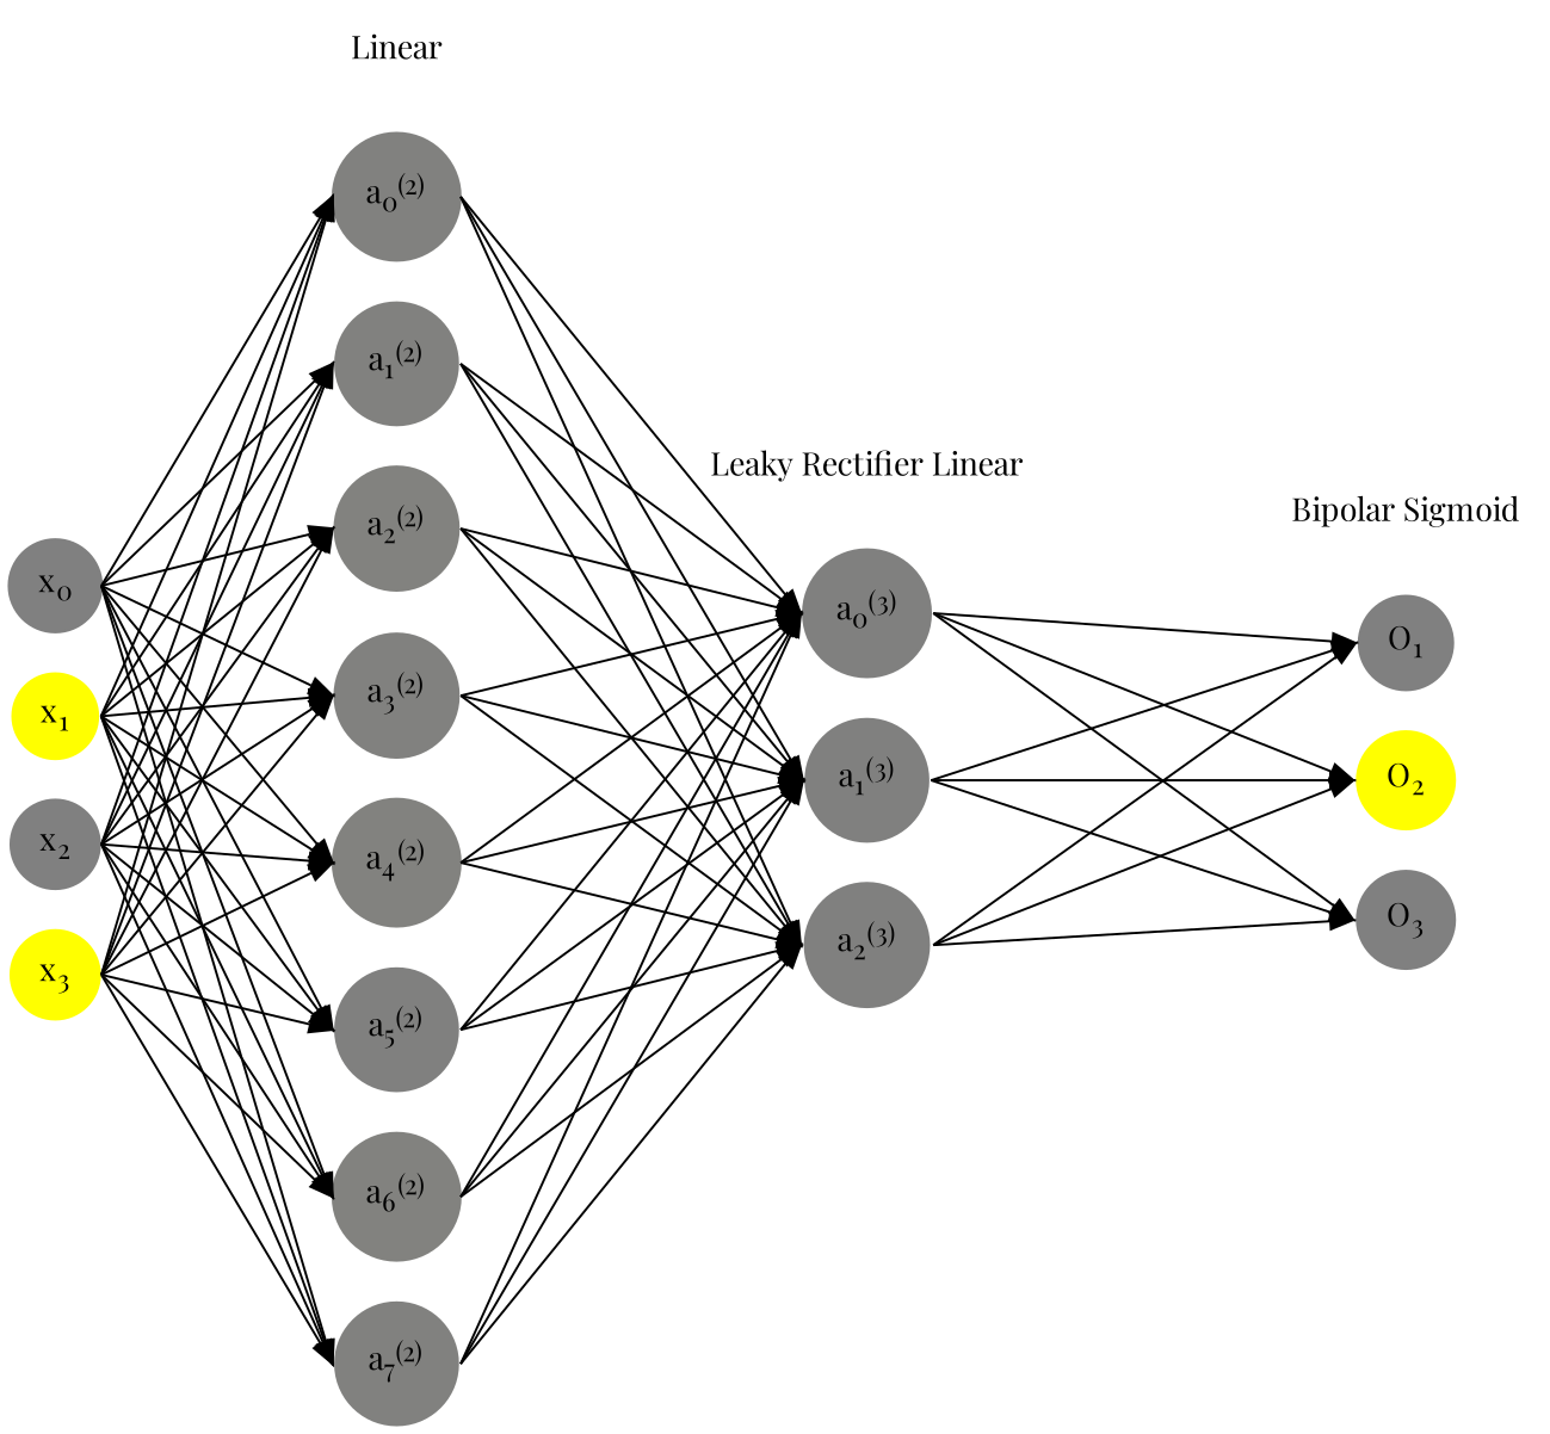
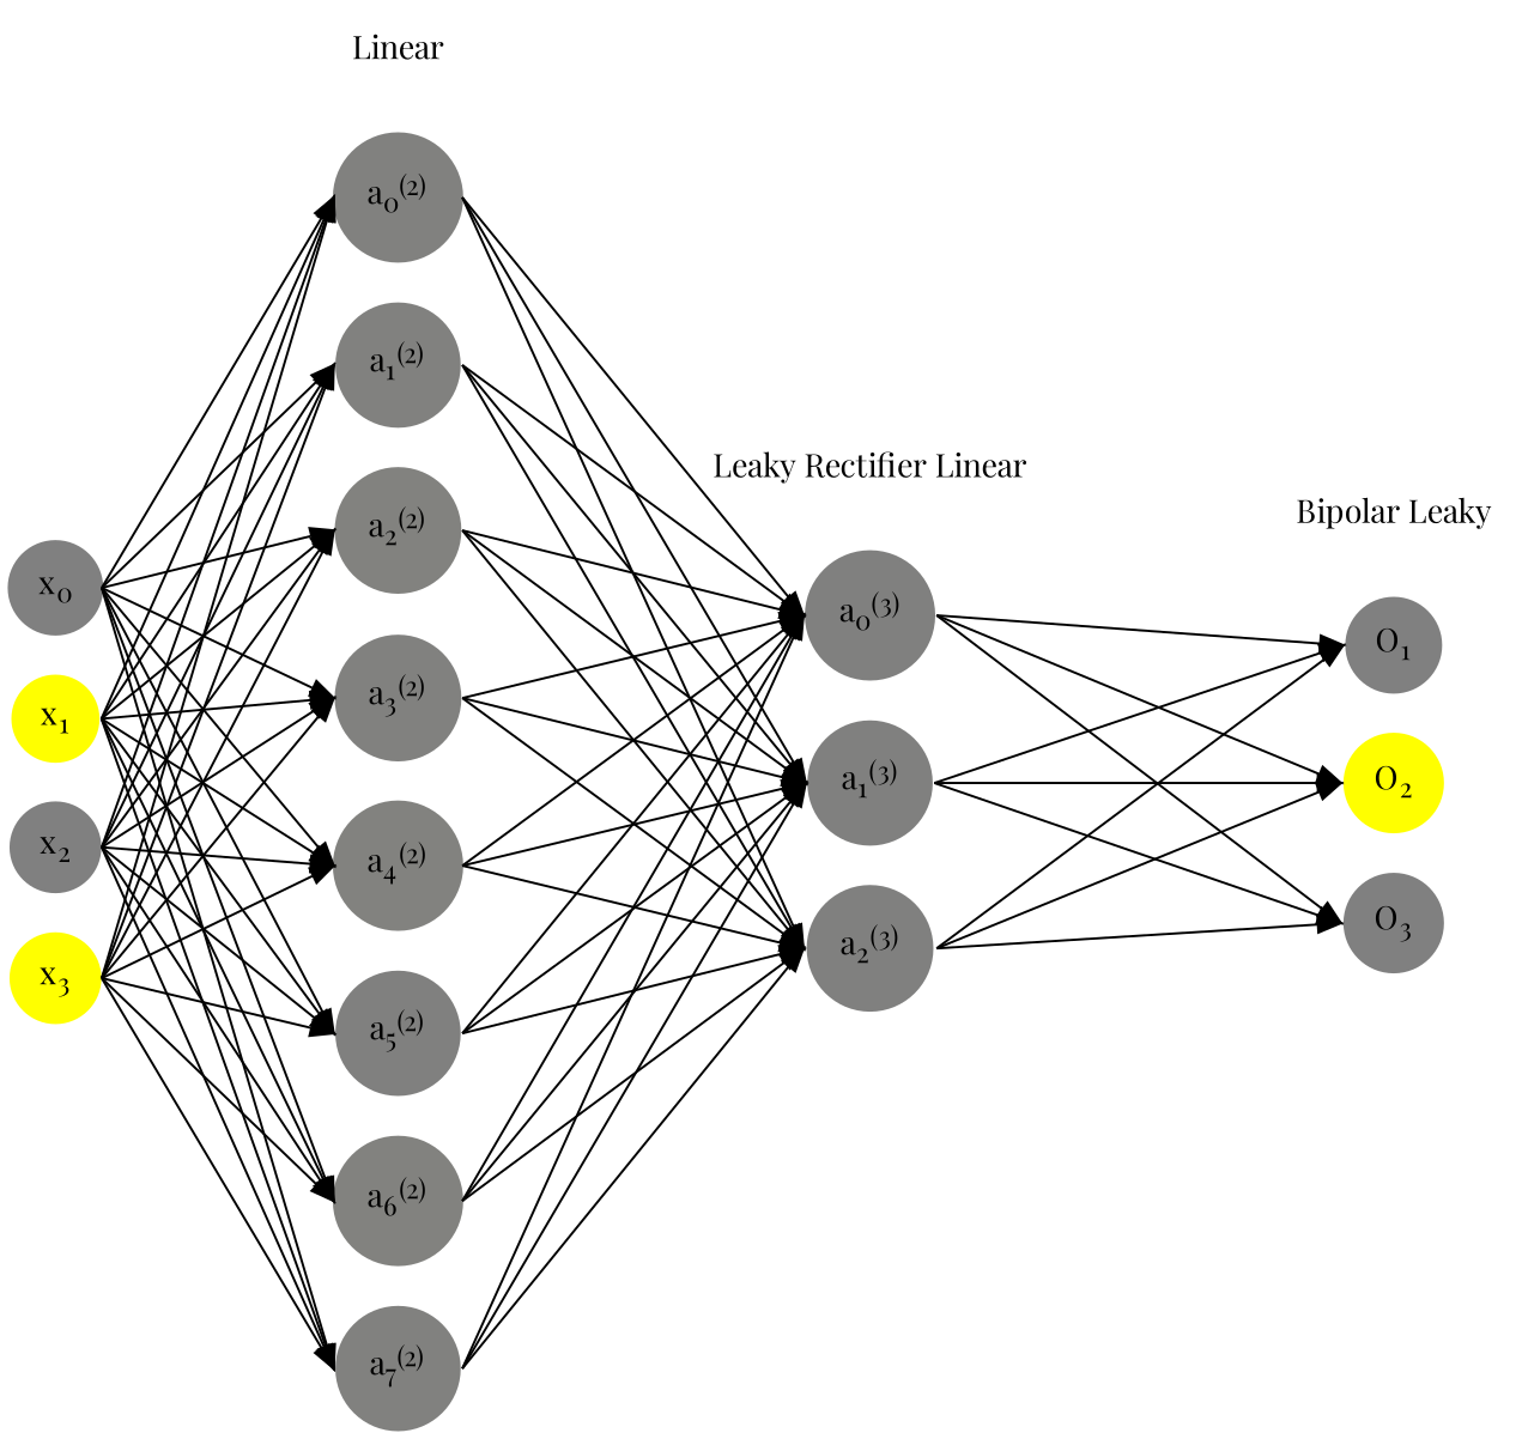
  digraph {
    rankdir=LR
    ranksep=1.4
    splines=false
    fontname="Playfair Display"
    node [color="0.1667, 0.0, 0.5" fillcolor="0.1667, 0.0, 0.5" shape=circle style=filled fontname="Playfair Display"]
    edge [headport=w style=solid tailport=e fontname="Playfair Display"]
    n1 [label=<x<sub>0</sub>>]
    n2 [color="0.1667, 1.0, 1.0" fillcolor="0.1667, 1.0, 1.0" label=<x<sub>1</sub>>]
    n3 [label=<x<sub>2</sub>>]
    n4 [color="0.1667, 1.0, 1.0" fillcolor="0.1667, 1.0, 1.0" label=<x<sub>3</sub>>]
    n5 [color="0.1667, 0.008068, 0.504034" fillcolor="0.1667, 0.008068, 0.504034" label=<a<sub>0</sub><sup>(2)</sup>>]
    n6 [color="0.1667, 0.010536, 0.505268" fillcolor="0.1667, 0.010536, 0.505268" label=<a<sub>1</sub><sup>(2)</sup>>]
    n7 [color="0.1667, 0.018399, 0.509199" fillcolor="0.1667, 0.018399, 0.509199" label=<a<sub>2</sub><sup>(2)</sup>>]
    n8 [color="0.1667, 0.008063, 0.504031" fillcolor="0.1667, 0.008063, 0.504031" label=<a<sub>3</sub><sup>(2)</sup>>]
    n9 [color="0.1667, 0.020467, 0.510233" fillcolor="0.1667, 0.020467, 0.510233" label=<a<sub>4</sub><sup>(2)</sup>>]
    n10 [color="0.1667, 0.005023, 0.502512" fillcolor="0.1667, 0.005023, 0.502512" label=<a<sub>5</sub><sup>(2)</sup>>]
    n11 [color="0.1667, 0.017266, 0.508633" fillcolor="0.1667, 0.017266, 0.508633" label=<a<sub>6</sub><sup>(2)</sup>>]
    n12 [color="0.1667, 0.012042, 0.506021" fillcolor="0.1667, 0.012042, 0.506021" label=<a<sub>7</sub><sup>(2)</sup>>]
    n13 [color="0.1667, 0.000967, 0.500483" fillcolor="0.1667, 0.000967, 0.500483" label=<a<sub>0</sub><sup>(3)</sup>>]
    n14 [color="0.1667, 0.000066, 0.500033" fillcolor="0.1667, 0.000066, 0.500033" label=<a<sub>1</sub><sup>(3)</sup>>]
    n15 [color="0.1667, 0.000918, 0.500459" fillcolor="0.1667, 0.000918, 0.500459" label=<a<sub>2</sub><sup>(3)</sup>>]
    n16 [label=<O<sub>1</sub>>]
    n17 [color="0.1667, 1.0, 1.0" fillcolor="0.1667, 1.0, 1.0" label=<O<sub>2</sub>>]
    n18 [label=<O<sub>3</sub>>]
    n19 [label=Linear shape=plaintext color="" fillcolor="" style=""]
    n20 [label="Leaky Rectifier Linear" shape=plaintext color="" fillcolor="" style=""]
-   n21 [label="Bipolar Sigmoid" shape=plaintext color="" fillcolor="" style=""]
+   n21 [label="Bipolar Leaky" shape=plaintext color="" fillcolor="" style=""]
    subgraph sub_1 {
      n1
    }
    subgraph sub_2 {
      n2
    }
    subgraph sub_3 {
      n3
    }
    subgraph sub_4 {
      n4
    }
    subgraph sub_5 {
      n5
    }
    subgraph sub_6 {
      n6
    }
    subgraph sub_7 {
      n7
    }
    subgraph sub_8 {
      n8
    }
    subgraph sub_9 {
      n9
    }
    subgraph sub_10 {
      n10
    }
    subgraph sub_11 {
      n11
    }
    subgraph sub_12 {
      n12
    }
    subgraph sub_13 {
      n13
    }
    subgraph sub_14 {
      n14
    }
    subgraph sub_15 {
      n15
    }
    subgraph sub_16 {
      n16
    }
    subgraph sub_17 {
      n17
    }
    subgraph sub_18 {
      n18
    }
    subgraph sub_19 {
      rank=same
      n1
      n2
      n3
      n4
    }
    subgraph sub_20 {
      rank=same
      n5
      n6
      n7
      n8
      n9
      n10
      n11
      n12
    }
    subgraph sub_21 {
      rank=same
      n13
      n14
      n15
    }
    subgraph sub_22 {
      rank=same
      n16
      n17
      n18
    }
    subgraph sub_23 {
      rank=same
      n5
      n19
    }
    subgraph sub_24 {
      rank=same
      n13
      n20
    }
    subgraph sub_25 {
      rank=same
      n16
      n21
    }
    n1 -> n2 [style=invis]
    n1 -> n5
    n1 -> n6
    n1 -> n7
    n1 -> n8
    n1 -> n9
    n1 -> n10
    n1 -> n11
    n1 -> n12
    n2 -> n3 [style=invis]
    n2 -> n5
    n2 -> n6
    n2 -> n7
    n2 -> n8
    n2 -> n9
    n2 -> n10
    n2 -> n11
    n2 -> n12
    n3 -> n4 [style=invis]
    n3 -> n5
    n3 -> n6
    n3 -> n7
    n3 -> n8
    n3 -> n9
    n3 -> n10
    n3 -> n11
    n3 -> n12
    n4 -> n5
    n4 -> n6
    n4 -> n7
    n4 -> n8
    n4 -> n9
    n4 -> n10
    n4 -> n11
    n4 -> n12
    n5 -> n6 [style=invis]
    n5 -> n13
    n5 -> n14
    n5 -> n15
    n6 -> n7 [style=invis]
    n6 -> n13
    n6 -> n14
    n6 -> n15
    n7 -> n8 [style=invis]
    n7 -> n13
    n7 -> n14
    n7 -> n15
    n8 -> n9 [style=invis]
    n8 -> n13
    n8 -> n14
    n8 -> n15
    n9 -> n10 [style=invis]
    n9 -> n13
    n9 -> n14
    n9 -> n15
    n10 -> n11 [style=invis]
    n10 -> n13
    n10 -> n14
    n10 -> n15
    n11 -> n12 [style=invis]
    n11 -> n13
    n11 -> n14
    n11 -> n15
    n12 -> n13
    n12 -> n14
    n12 -> n15
    n13 -> n14 [style=invis]
    n13 -> n16
    n13 -> n17
    n13 -> n18
    n14 -> n15 [style=invis]
    n14 -> n16
    n14 -> n17
    n14 -> n18
    n15 -> n16
    n15 -> n17
    n15 -> n18
    n16 -> n17 [style=invis]
    n17 -> n18 [style=invis]
    n19 -> n5 [style=invis]
    n20 -> n13 [style=invis]
    n21 -> n16 [style=invis]
  }
